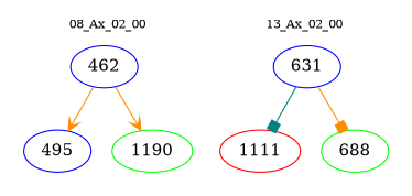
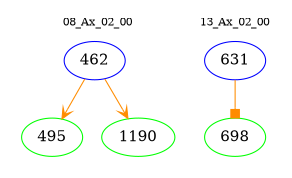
  digraph {
    node [color=green]
    edge [arrowhead=vee color=darkorange]
    n1 [color=blue label=462]
-   n2 [color=blue label=495]
+   n2 [label=495]
    n3 [label=1190]
    n4 [color=blue label=631]
-   n5 [color=red label=1111]
-   n6 [label=688]
+   n6 [label=698]
    subgraph cluster_1 {
      color=white
      fontsize=10
      label="08_Ax_02_00"
      n1
      n2
      n3
    }
    subgraph cluster_2 {
      color=white
      fontsize=10
      label="13_Ax_02_00"
      n4
-     n5
      n6
    }
    n1 -> n2
    n1 -> n3
-   n4 -> n5 [arrowhead=box color=teal]
    n4 -> n6 [arrowhead=box]
  }
